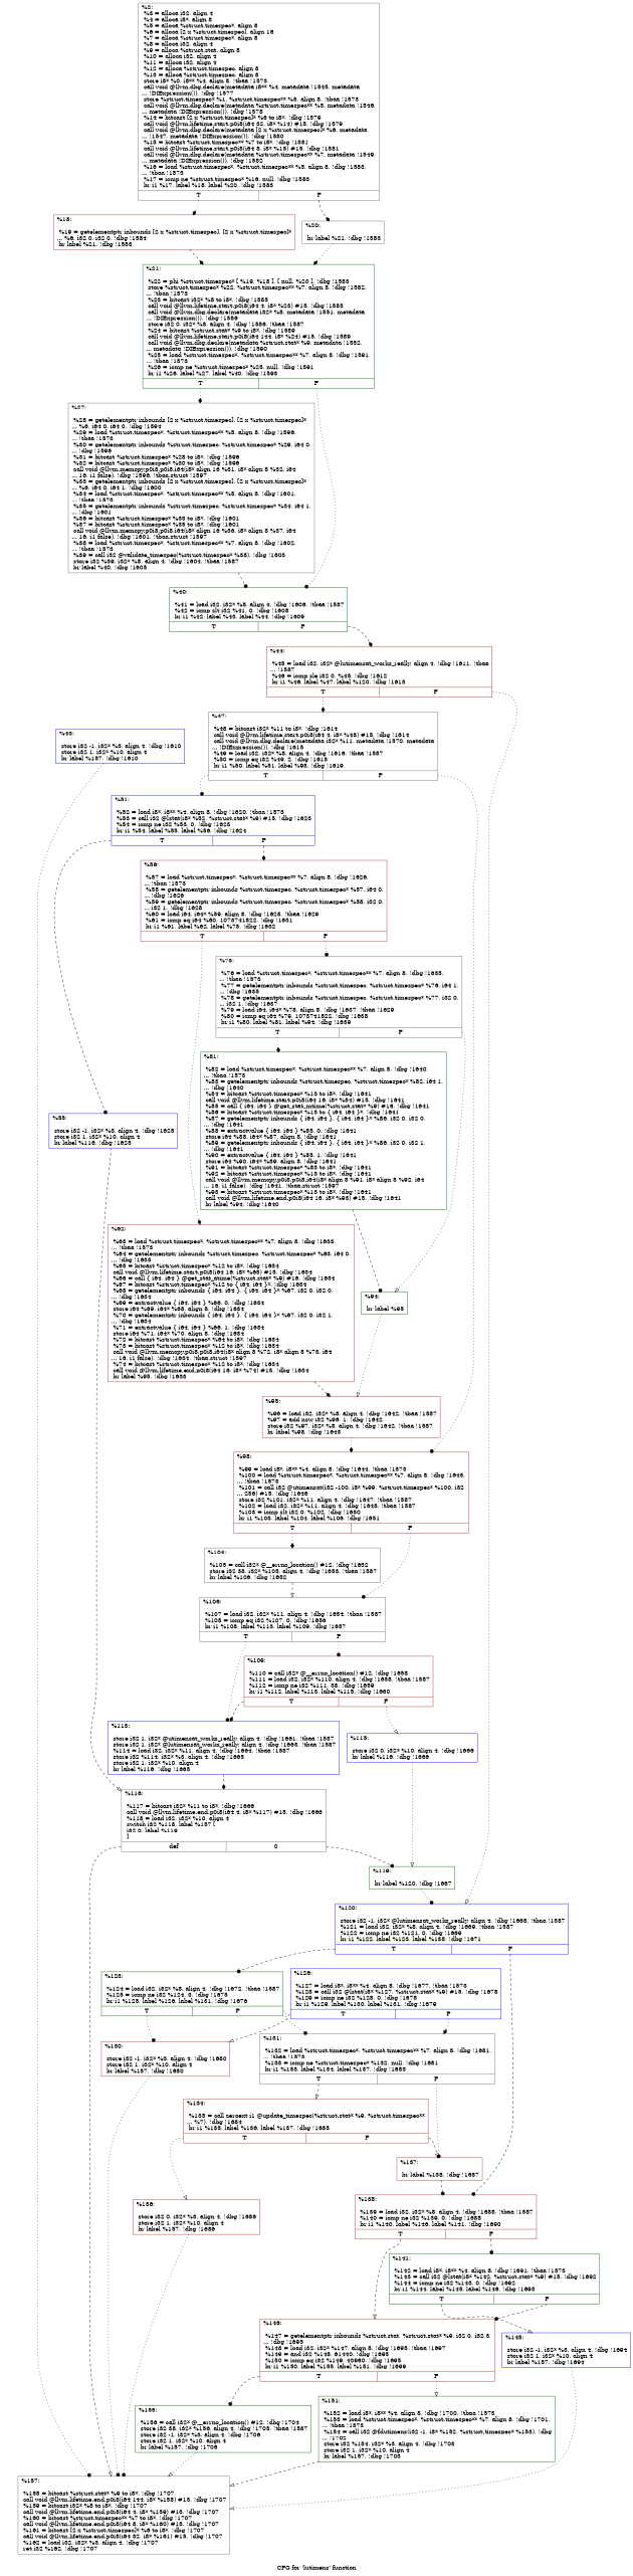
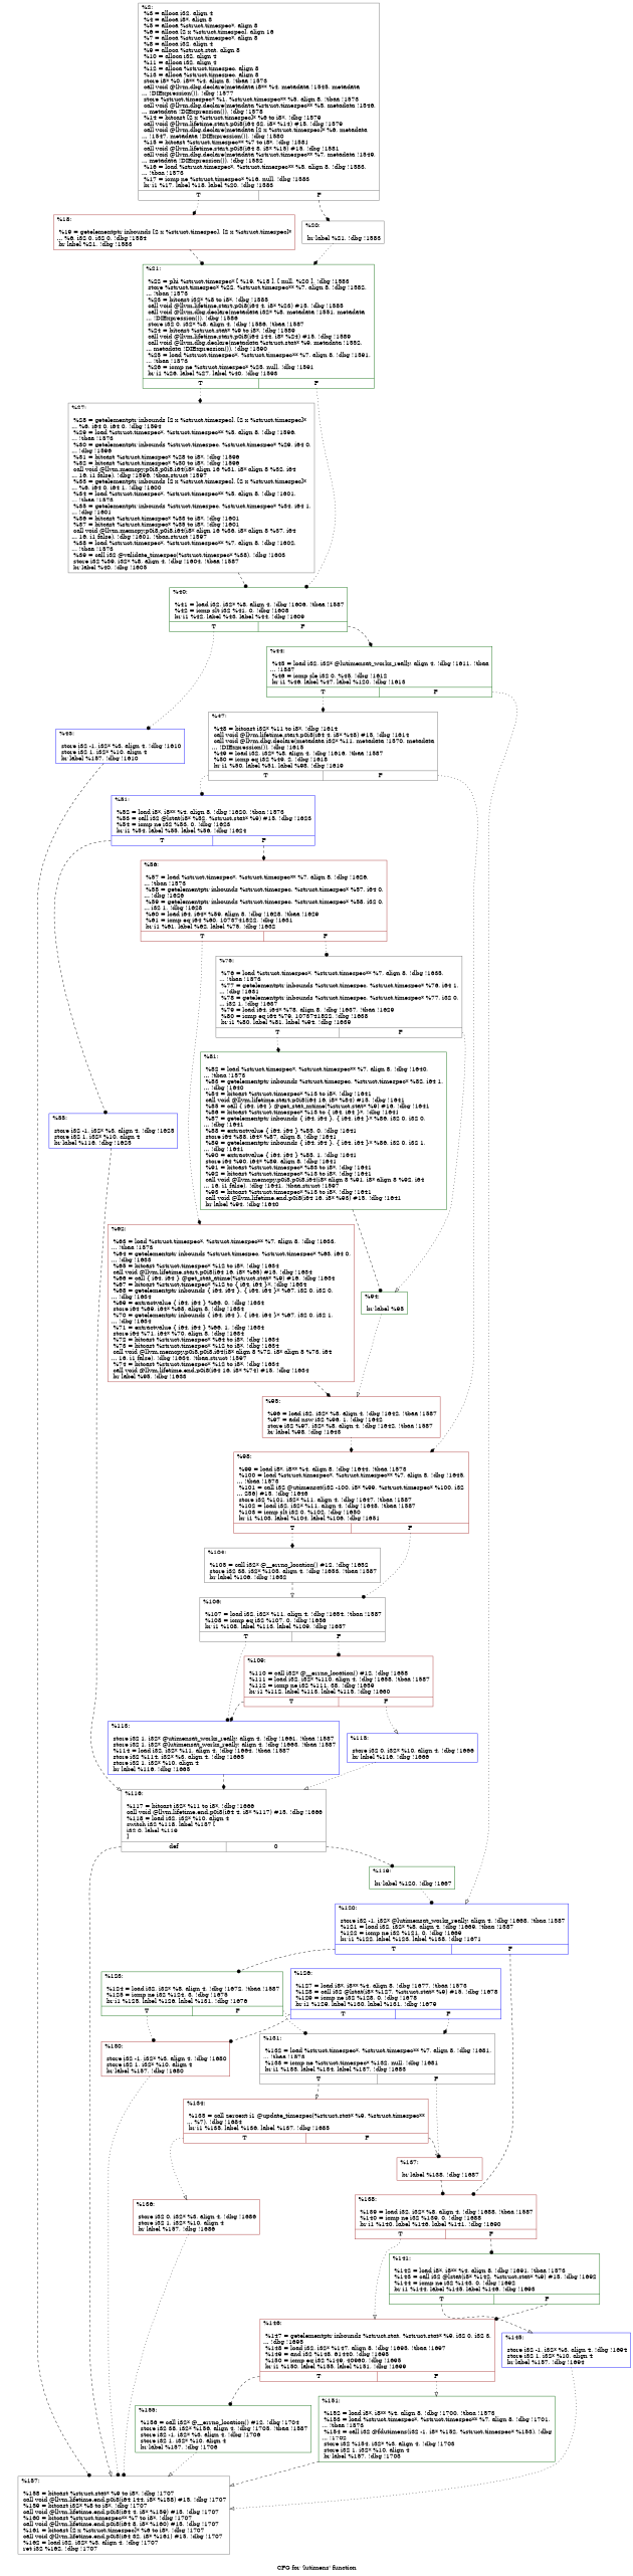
  digraph {
    label="CFG for 'lutimens' function"
    node [color=brown shape=record]
    edge [arrowhead=dot style=dotted tailport=s0]
    n1 [color=gray40 label="{%2:\l  %3 = alloca i32, align 4\l  %4 = alloca i8*, align 8\l  %5 = alloca %struct.timespec*, align 8\l  %6 = alloca [2 x %struct.timespec], align 16\l  %7 = alloca %struct.timespec*, align 8\l  %8 = alloca i32, align 4\l  %9 = alloca %struct.stat, align 8\l  %10 = alloca i32, align 4\l  %11 = alloca i32, align 4\l  %12 = alloca %struct.timespec, align 8\l  %13 = alloca %struct.timespec, align 8\l  store i8* %0, i8** %4, align 8, !tbaa !1573\l  call void @llvm.dbg.declare(metadata i8** %4, metadata !1545, metadata\l... !DIExpression()), !dbg !1577\l  store %struct.timespec* %1, %struct.timespec** %5, align 8, !tbaa !1573\l  call void @llvm.dbg.declare(metadata %struct.timespec** %5, metadata !1546,\l... metadata !DIExpression()), !dbg !1578\l  %14 = bitcast [2 x %struct.timespec]* %6 to i8*, !dbg !1579\l  call void @llvm.lifetime.start.p0i8(i64 32, i8* %14) #15, !dbg !1579\l  call void @llvm.dbg.declare(metadata [2 x %struct.timespec]* %6, metadata\l... !1547, metadata !DIExpression()), !dbg !1580\l  %15 = bitcast %struct.timespec** %7 to i8*, !dbg !1581\l  call void @llvm.lifetime.start.p0i8(i64 8, i8* %15) #15, !dbg !1581\l  call void @llvm.dbg.declare(metadata %struct.timespec** %7, metadata !1549,\l... metadata !DIExpression()), !dbg !1582\l  %16 = load %struct.timespec*, %struct.timespec** %5, align 8, !dbg !1583,\l... !tbaa !1573\l  %17 = icmp ne %struct.timespec* %16, null, !dbg !1583\l  br i1 %17, label %18, label %20, !dbg !1583\l|{<s0>T|<s1>F}}"]
    n2 [label="{%18:\l\l  %19 = getelementptr inbounds [2 x %struct.timespec], [2 x %struct.timespec]*\l... %6, i32 0, i32 0, !dbg !1584\l  br label %21, !dbg !1583\l}"]
    n3 [color=gray40 label="{%20:\l\l  br label %21, !dbg !1583\l}"]
    n4 [color=darkgreen label="{%21:\l\l  %22 = phi %struct.timespec* [ %19, %18 ], [ null, %20 ], !dbg !1583\l  store %struct.timespec* %22, %struct.timespec** %7, align 8, !dbg !1582,\l... !tbaa !1573\l  %23 = bitcast i32* %8 to i8*, !dbg !1585\l  call void @llvm.lifetime.start.p0i8(i64 4, i8* %23) #15, !dbg !1585\l  call void @llvm.dbg.declare(metadata i32* %8, metadata !1551, metadata\l... !DIExpression()), !dbg !1586\l  store i32 0, i32* %8, align 4, !dbg !1586, !tbaa !1587\l  %24 = bitcast %struct.stat* %9 to i8*, !dbg !1589\l  call void @llvm.lifetime.start.p0i8(i64 144, i8* %24) #15, !dbg !1589\l  call void @llvm.dbg.declare(metadata %struct.stat* %9, metadata !1552,\l... metadata !DIExpression()), !dbg !1590\l  %25 = load %struct.timespec*, %struct.timespec** %7, align 8, !dbg !1591,\l... !tbaa !1573\l  %26 = icmp ne %struct.timespec* %25, null, !dbg !1591\l  br i1 %26, label %27, label %40, !dbg !1593\l|{<s0>T|<s1>F}}"]
    n5 [color=gray40 label="{%27:\l\l  %28 = getelementptr inbounds [2 x %struct.timespec], [2 x %struct.timespec]*\l... %6, i64 0, i64 0, !dbg !1594\l  %29 = load %struct.timespec*, %struct.timespec** %5, align 8, !dbg !1596,\l... !tbaa !1573\l  %30 = getelementptr inbounds %struct.timespec, %struct.timespec* %29, i64 0,\l... !dbg !1596\l  %31 = bitcast %struct.timespec* %28 to i8*, !dbg !1596\l  %32 = bitcast %struct.timespec* %30 to i8*, !dbg !1596\l  call void @llvm.memcpy.p0i8.p0i8.i64(i8* align 16 %31, i8* align 8 %32, i64\l... 16, i1 false), !dbg !1596, !tbaa.struct !1597\l  %33 = getelementptr inbounds [2 x %struct.timespec], [2 x %struct.timespec]*\l... %6, i64 0, i64 1, !dbg !1600\l  %34 = load %struct.timespec*, %struct.timespec** %5, align 8, !dbg !1601,\l... !tbaa !1573\l  %35 = getelementptr inbounds %struct.timespec, %struct.timespec* %34, i64 1,\l... !dbg !1601\l  %36 = bitcast %struct.timespec* %33 to i8*, !dbg !1601\l  %37 = bitcast %struct.timespec* %35 to i8*, !dbg !1601\l  call void @llvm.memcpy.p0i8.p0i8.i64(i8* align 16 %36, i8* align 8 %37, i64\l... 16, i1 false), !dbg !1601, !tbaa.struct !1597\l  %38 = load %struct.timespec*, %struct.timespec** %7, align 8, !dbg !1602,\l... !tbaa !1573\l  %39 = call i32 @validate_timespec(%struct.timespec* %38), !dbg !1603\l  store i32 %39, i32* %8, align 4, !dbg !1604, !tbaa !1587\l  br label %40, !dbg !1605\l}"]
    n6 [color=darkgreen label="{%40:\l\l  %41 = load i32, i32* %8, align 4, !dbg !1606, !tbaa !1587\l  %42 = icmp slt i32 %41, 0, !dbg !1608\l  br i1 %42, label %43, label %44, !dbg !1609\l|{<s0>T|<s1>F}}"]
    n7 [color=blue label="{%43:\l\l  store i32 -1, i32* %3, align 4, !dbg !1610\l  store i32 1, i32* %10, align 4\l  br label %157, !dbg !1610\l}"]
-   n8 [label="{%44:\l\l  %45 = load i32, i32* @lutimensat_works_really, align 4, !dbg !1611, !tbaa\l... !1587\l  %46 = icmp sle i32 0, %45, !dbg !1612\l  br i1 %46, label %47, label %120, !dbg !1613\l|{<s0>T|<s1>F}}"]
+   n8 [color=darkgreen label="{%44:\l\l  %45 = load i32, i32* @lutimensat_works_really, align 4, !dbg !1611, !tbaa\l... !1587\l  %46 = icmp sle i32 0, %45, !dbg !1612\l  br i1 %46, label %47, label %120, !dbg !1613\l|{<s0>T|<s1>F}}"]
    n9 [color=gray40 label="{%157:\l\l  %158 = bitcast %struct.stat* %9 to i8*, !dbg !1707\l  call void @llvm.lifetime.end.p0i8(i64 144, i8* %158) #15, !dbg !1707\l  %159 = bitcast i32* %8 to i8*, !dbg !1707\l  call void @llvm.lifetime.end.p0i8(i64 4, i8* %159) #15, !dbg !1707\l  %160 = bitcast %struct.timespec** %7 to i8*, !dbg !1707\l  call void @llvm.lifetime.end.p0i8(i64 8, i8* %160) #15, !dbg !1707\l  %161 = bitcast [2 x %struct.timespec]* %6 to i8*, !dbg !1707\l  call void @llvm.lifetime.end.p0i8(i64 32, i8* %161) #15, !dbg !1707\l  %162 = load i32, i32* %3, align 4, !dbg !1707\l  ret i32 %162, !dbg !1707\l}"]
    n10 [color=gray40 label="{%47:\l\l  %48 = bitcast i32* %11 to i8*, !dbg !1614\l  call void @llvm.lifetime.start.p0i8(i64 4, i8* %48) #15, !dbg !1614\l  call void @llvm.dbg.declare(metadata i32* %11, metadata !1570, metadata\l... !DIExpression()), !dbg !1615\l  %49 = load i32, i32* %8, align 4, !dbg !1616, !tbaa !1587\l  %50 = icmp eq i32 %49, 2, !dbg !1618\l  br i1 %50, label %51, label %98, !dbg !1619\l|{<s0>T|<s1>F}}"]
    n11 [color=blue label="{%120:\l\l  store i32 -1, i32* @lutimensat_works_really, align 4, !dbg !1668, !tbaa !1587\l  %121 = load i32, i32* %8, align 4, !dbg !1669, !tbaa !1587\l  %122 = icmp ne i32 %121, 0, !dbg !1669\l  br i1 %122, label %123, label %138, !dbg !1671\l|{<s0>T|<s1>F}}"]
    n12 [color=blue label="{%51:\l\l  %52 = load i8*, i8** %4, align 8, !dbg !1620, !tbaa !1573\l  %53 = call i32 @lstat(i8* %52, %struct.stat* %9) #15, !dbg !1623\l  %54 = icmp ne i32 %53, 0, !dbg !1623\l  br i1 %54, label %55, label %56, !dbg !1624\l|{<s0>T|<s1>F}}"]
    n13 [label="{%98:\l\l  %99 = load i8*, i8** %4, align 8, !dbg !1644, !tbaa !1573\l  %100 = load %struct.timespec*, %struct.timespec** %7, align 8, !dbg !1645,\l... !tbaa !1573\l  %101 = call i32 @utimensat(i32 -100, i8* %99, %struct.timespec* %100, i32\l... 256) #15, !dbg !1646\l  store i32 %101, i32* %11, align 4, !dbg !1647, !tbaa !1587\l  %102 = load i32, i32* %11, align 4, !dbg !1648, !tbaa !1587\l  %103 = icmp slt i32 0, %102, !dbg !1650\l  br i1 %103, label %104, label %106, !dbg !1651\l|{<s0>T|<s1>F}}"]
    n14 [color=darkgreen label="{%123:\l\l  %124 = load i32, i32* %8, align 4, !dbg !1672, !tbaa !1587\l  %125 = icmp ne i32 %124, 3, !dbg !1675\l  br i1 %125, label %126, label %131, !dbg !1676\l|{<s0>T|<s1>F}}"]
    n15 [label="{%138:\l\l  %139 = load i32, i32* %8, align 4, !dbg !1688, !tbaa !1587\l  %140 = icmp ne i32 %139, 0, !dbg !1688\l  br i1 %140, label %146, label %141, !dbg !1690\l|{<s0>T|<s1>F}}"]
    n16 [color=blue label="{%55:\l\l  store i32 -1, i32* %3, align 4, !dbg !1625\l  store i32 1, i32* %10, align 4\l  br label %116, !dbg !1625\l}"]
    n17 [label="{%56:\l\l  %57 = load %struct.timespec*, %struct.timespec** %7, align 8, !dbg !1626,\l... !tbaa !1573\l  %58 = getelementptr inbounds %struct.timespec, %struct.timespec* %57, i64 0,\l... !dbg !1626\l  %59 = getelementptr inbounds %struct.timespec, %struct.timespec* %58, i32 0,\l... i32 1, !dbg !1628\l  %60 = load i64, i64* %59, align 8, !dbg !1628, !tbaa !1629\l  %61 = icmp eq i64 %60, 1073741822, !dbg !1631\l  br i1 %61, label %62, label %75, !dbg !1632\l|{<s0>T|<s1>F}}"]
    n18 [color=gray40 label="{%104:\l\l  %105 = call i32* @__errno_location() #12, !dbg !1652\l  store i32 38, i32* %105, align 4, !dbg !1653, !tbaa !1587\l  br label %106, !dbg !1652\l}"]
    n19 [color=gray40 label="{%106:\l\l  %107 = load i32, i32* %11, align 4, !dbg !1654, !tbaa !1587\l  %108 = icmp eq i32 %107, 0, !dbg !1656\l  br i1 %108, label %113, label %109, !dbg !1657\l|{<s0>T|<s1>F}}"]
    n20 [color=gray40 label="{%131:\l\l  %132 = load %struct.timespec*, %struct.timespec** %7, align 8, !dbg !1681,\l... !tbaa !1573\l  %133 = icmp ne %struct.timespec* %132, null, !dbg !1681\l  br i1 %133, label %134, label %137, !dbg !1683\l|{<s0>T|<s1>F}}"]
    n21 [label="{%130:\l\l  store i32 -1, i32* %3, align 4, !dbg !1680\l  store i32 1, i32* %10, align 4\l  br label %157, !dbg !1680\l}"]
    n22 [label="{%146:\l\l  %147 = getelementptr inbounds %struct.stat, %struct.stat* %9, i32 0, i32 3,\l... !dbg !1695\l  %148 = load i32, i32* %147, align 8, !dbg !1695, !tbaa !1697\l  %149 = and i32 %148, 61440, !dbg !1695\l  %150 = icmp eq i32 %149, 40960, !dbg !1695\l  br i1 %150, label %155, label %151, !dbg !1699\l|{<s0>T|<s1>F}}"]
    n23 [color=darkgreen label="{%141:\l\l  %142 = load i8*, i8** %4, align 8, !dbg !1691, !tbaa !1573\l  %143 = call i32 @lstat(i8* %142, %struct.stat* %9) #15, !dbg !1692\l  %144 = icmp ne i32 %143, 0, !dbg !1692\l  br i1 %144, label %145, label %146, !dbg !1693\l|{<s0>T|<s1>F}}"]
    n24 [color=gray40 label="{%116:\l\l  %117 = bitcast i32* %11 to i8*, !dbg !1666\l  call void @llvm.lifetime.end.p0i8(i64 4, i8* %117) #15, !dbg !1666\l  %118 = load i32, i32* %10, align 4\l  switch i32 %118, label %157 [\l    i32 0, label %119\l  ]\l|{<s0>def|<s1>0}}"]
    n25 [label="{%62:\l\l  %63 = load %struct.timespec*, %struct.timespec** %7, align 8, !dbg !1633,\l... !tbaa !1573\l  %64 = getelementptr inbounds %struct.timespec, %struct.timespec* %63, i64 0,\l... !dbg !1633\l  %65 = bitcast %struct.timespec* %12 to i8*, !dbg !1634\l  call void @llvm.lifetime.start.p0i8(i64 16, i8* %65) #15, !dbg !1634\l  %66 = call \{ i64, i64 \} @get_stat_atime(%struct.stat* %9) #16, !dbg !1634\l  %67 = bitcast %struct.timespec* %12 to \{ i64, i64 \}*, !dbg !1634\l  %68 = getelementptr inbounds \{ i64, i64 \}, \{ i64, i64 \}* %67, i32 0, i32 0,\l... !dbg !1634\l  %69 = extractvalue \{ i64, i64 \} %66, 0, !dbg !1634\l  store i64 %69, i64* %68, align 8, !dbg !1634\l  %70 = getelementptr inbounds \{ i64, i64 \}, \{ i64, i64 \}* %67, i32 0, i32 1,\l... !dbg !1634\l  %71 = extractvalue \{ i64, i64 \} %66, 1, !dbg !1634\l  store i64 %71, i64* %70, align 8, !dbg !1634\l  %72 = bitcast %struct.timespec* %64 to i8*, !dbg !1634\l  %73 = bitcast %struct.timespec* %12 to i8*, !dbg !1634\l  call void @llvm.memcpy.p0i8.p0i8.i64(i8* align 8 %72, i8* align 8 %73, i64\l... 16, i1 false), !dbg !1634, !tbaa.struct !1597\l  %74 = bitcast %struct.timespec* %12 to i8*, !dbg !1634\l  call void @llvm.lifetime.end.p0i8(i64 16, i8* %74) #15, !dbg !1634\l  br label %95, !dbg !1633\l}"]
-   n26 [color=gray40 label="{%75:\l\l  %76 = load %struct.timespec*, %struct.timespec** %7, align 8, !dbg !1635,\l... !tbaa !1573\l  %77 = getelementptr inbounds %struct.timespec, %struct.timespec* %76, i64 1,\l... !dbg !1635\l  %78 = getelementptr inbounds %struct.timespec, %struct.timespec* %77, i32 0,\l... i32 1, !dbg !1637\l  %79 = load i64, i64* %78, align 8, !dbg !1637, !tbaa !1629\l  %80 = icmp eq i64 %79, 1073741822, !dbg !1638\l  br i1 %80, label %81, label %94, !dbg !1639\l|{<s0>T|<s1>F}}"]
+   n26 [color=gray40 label="{%75:\l\l  %76 = load %struct.timespec*, %struct.timespec** %7, align 8, !dbg !1635,\l... !tbaa !1573\l  %77 = getelementptr inbounds %struct.timespec, %struct.timespec* %76, i64 1,\l... !dbg !1631\l  %78 = getelementptr inbounds %struct.timespec, %struct.timespec* %77, i32 0,\l... i32 1, !dbg !1637\l  %79 = load i64, i64* %78, align 8, !dbg !1637, !tbaa !1629\l  %80 = icmp eq i64 %79, 1073741822, !dbg !1638\l  br i1 %80, label %81, label %94, !dbg !1639\l|{<s0>T|<s1>F}}"]
    n27 [color=blue label="{%113:\l\l  store i32 1, i32* @utimensat_works_really, align 4, !dbg !1661, !tbaa !1587\l  store i32 1, i32* @lutimensat_works_really, align 4, !dbg !1663, !tbaa !1587\l  %114 = load i32, i32* %11, align 4, !dbg !1664, !tbaa !1587\l  store i32 %114, i32* %3, align 4, !dbg !1665\l  store i32 1, i32* %10, align 4\l  br label %116, !dbg !1665\l}"]
    n28 [label="{%109:\l\l  %110 = call i32* @__errno_location() #12, !dbg !1658\l  %111 = load i32, i32* %110, align 4, !dbg !1658, !tbaa !1587\l  %112 = icmp ne i32 %111, 38, !dbg !1659\l  br i1 %112, label %113, label %115, !dbg !1660\l|{<s0>T|<s1>F}}"]
    n29 [color=darkgreen label="{%119:\l\l  br label %120, !dbg !1667\l}"]
    n30 [label="{%95:\l\l  %96 = load i32, i32* %8, align 4, !dbg !1642, !tbaa !1587\l  %97 = add nsw i32 %96, 1, !dbg !1642\l  store i32 %97, i32* %8, align 4, !dbg !1642, !tbaa !1587\l  br label %98, !dbg !1643\l}"]
    n31 [color=darkgreen label="{%81:\l\l  %82 = load %struct.timespec*, %struct.timespec** %7, align 8, !dbg !1640,\l... !tbaa !1573\l  %83 = getelementptr inbounds %struct.timespec, %struct.timespec* %82, i64 1,\l... !dbg !1640\l  %84 = bitcast %struct.timespec* %13 to i8*, !dbg !1641\l  call void @llvm.lifetime.start.p0i8(i64 16, i8* %84) #15, !dbg !1641\l  %85 = call \{ i64, i64 \} @get_stat_mtime(%struct.stat* %9) #16, !dbg !1641\l  %86 = bitcast %struct.timespec* %13 to \{ i64, i64 \}*, !dbg !1641\l  %87 = getelementptr inbounds \{ i64, i64 \}, \{ i64, i64 \}* %86, i32 0, i32 0,\l... !dbg !1641\l  %88 = extractvalue \{ i64, i64 \} %85, 0, !dbg !1641\l  store i64 %88, i64* %87, align 8, !dbg !1641\l  %89 = getelementptr inbounds \{ i64, i64 \}, \{ i64, i64 \}* %86, i32 0, i32 1,\l... !dbg !1641\l  %90 = extractvalue \{ i64, i64 \} %85, 1, !dbg !1641\l  store i64 %90, i64* %89, align 8, !dbg !1641\l  %91 = bitcast %struct.timespec* %83 to i8*, !dbg !1641\l  %92 = bitcast %struct.timespec* %13 to i8*, !dbg !1641\l  call void @llvm.memcpy.p0i8.p0i8.i64(i8* align 8 %91, i8* align 8 %92, i64\l... 16, i1 false), !dbg !1641, !tbaa.struct !1597\l  %93 = bitcast %struct.timespec* %13 to i8*, !dbg !1641\l  call void @llvm.lifetime.end.p0i8(i64 16, i8* %93) #15, !dbg !1641\l  br label %94, !dbg !1640\l}"]
    n32 [color=darkgreen label="{%94:\l\l  br label %95\l}"]
    n33 [color=blue label="{%115:\l\l  store i32 0, i32* %10, align 4, !dbg !1666\l  br label %116, !dbg !1666\l}"]
    n34 [color=blue label="{%126:\l\l  %127 = load i8*, i8** %4, align 8, !dbg !1677, !tbaa !1573\l  %128 = call i32 @lstat(i8* %127, %struct.stat* %9) #15, !dbg !1678\l  %129 = icmp ne i32 %128, 0, !dbg !1678\l  br i1 %129, label %130, label %131, !dbg !1679\l|{<s0>T|<s1>F}}"]
    n35 [label="{%134:\l\l  %135 = call zeroext i1 @update_timespec(%struct.stat* %9, %struct.timespec**\l... %7), !dbg !1684\l  br i1 %135, label %136, label %137, !dbg !1685\l|{<s0>T|<s1>F}}"]
    n36 [label="{%137:\l\l  br label %138, !dbg !1687\l}"]
    n37 [color=darkgreen label="{%155:\l\l  %156 = call i32* @__errno_location() #12, !dbg !1704\l  store i32 38, i32* %156, align 4, !dbg !1705, !tbaa !1587\l  store i32 -1, i32* %3, align 4, !dbg !1706\l  store i32 1, i32* %10, align 4\l  br label %157, !dbg !1706\l}"]
    n38 [color=darkgreen label="{%151:\l\l  %152 = load i8*, i8** %4, align 8, !dbg !1700, !tbaa !1573\l  %153 = load %struct.timespec*, %struct.timespec** %7, align 8, !dbg !1701,\l... !tbaa !1573\l  %154 = call i32 @fdutimens(i32 -1, i8* %152, %struct.timespec* %153), !dbg\l... !1702\l  store i32 %154, i32* %3, align 4, !dbg !1703\l  store i32 1, i32* %10, align 4\l  br label %157, !dbg !1703\l}"]
    n39 [color=blue label="{%145:\l\l  store i32 -1, i32* %3, align 4, !dbg !1694\l  store i32 1, i32* %10, align 4\l  br label %157, !dbg !1694\l}"]
    n40 [label="{%136:\l\l  store i32 0, i32* %3, align 4, !dbg !1686\l  store i32 1, i32* %10, align 4\l  br label %157, !dbg !1686\l}"]
    n1 -> n2 [arrowhead=diamond]
    n1 -> n3 [arrowhead=diamond style=dashed tailport=s1]
-   n2 -> n4 [arrowhead=diamond style=dashed]
+   n2 -> n4 [style=dashed]
    n3 -> n4 [arrowhead=diamond]
    n4 -> n5 [arrowhead=diamond]
    n4 -> n6 [tailport=s1]
    n5 -> n6 [style=dashed]
+   n6 -> n7
    n6 -> n8 [arrowhead=diamond style=dashed tailport=s1]
-   n7 -> n9
+   n7 -> n9 [style=dashed]
    n8 -> n10 [arrowhead=diamond]
    n8 -> n11 [arrowhead=onormal tailport=s1]
    n10 -> n12
-   n10 -> n13 [tailport=s1]
+   n10 -> n13 [arrowhead=diamond tailport=s1]
    n11 -> n14 [style=dashed]
    n11 -> n15 [style=dashed tailport=s1]
    n12 -> n16 [style=dashed]
    n12 -> n17 [arrowhead=diamond style=dashed tailport=s1]
    n13 -> n18 [arrowhead=diamond]
    n13 -> n19 [tailport=s1]
    n14 -> n20 [tailport=s1]
    n14 -> n21
-   n15 -> n22 [arrowhead=onormal style=dashed]
+   n15 -> n22 [arrowhead=onormal]
    n15 -> n23 [style=dashed tailport=s1]
    n16 -> n24 [arrowhead=onormal style=dashed]
    n17 -> n25 [arrowhead=diamond]
    n17 -> n26 [tailport=s1]
    n18 -> n19 [arrowhead=onormal style=dashed]
    n19 -> n27
    n19 -> n28 [tailport=s1]
    n20 -> n35 [arrowhead=onormal style=dashed]
    n20 -> n36 [tailport=s1]
    n21 -> n9
    n22 -> n37 [style=dashed]
    n22 -> n38 [arrowhead=onormal tailport=s1]
    n23 -> n22 [style=dashed tailport=s1]
    n23 -> n39 [arrowhead=onormal style=dashed]
    n24 -> n9 [arrowhead=onormal style=dashed]
    n24 -> n29 [style=dashed tailport=s1]
    n25 -> n30 [arrowhead=diamond style=dashed]
    n26 -> n31 [arrowhead=diamond]
    n26 -> n32 [arrowhead=onormal tailport=s1]
    n27 -> n24 [arrowhead=diamond style=dashed]
    n28 -> n27 [arrowhead=diamond style=dashed]
    n28 -> n33 [arrowhead=onormal tailport=s1]
    n29 -> n11
    n30 -> n13 [arrowhead=diamond]
    n31 -> n32 [style=dashed]
    n32 -> n30 [arrowhead=onormal]
-   n33 -> n29 [arrowhead=onormal]
+   n33 -> n24 [arrowhead=onormal]
    n34 -> n20 [arrowhead=diamond tailport=s1]
-   n34 -> n21 [arrowhead=onormal style=dashed]
+   n34 -> n21 [style=dashed]
    n35 -> n36 [arrowhead=onormal style=dashed tailport=s1]
    n35 -> n40 [arrowhead=onormal]
    n36 -> n15 [style=dashed]
    n37 -> n9 [arrowhead=onormal]
    n38 -> n9 [arrowhead=onormal style=dashed]
    n39 -> n9 [arrowhead=onormal]
    n40 -> n9
  }
